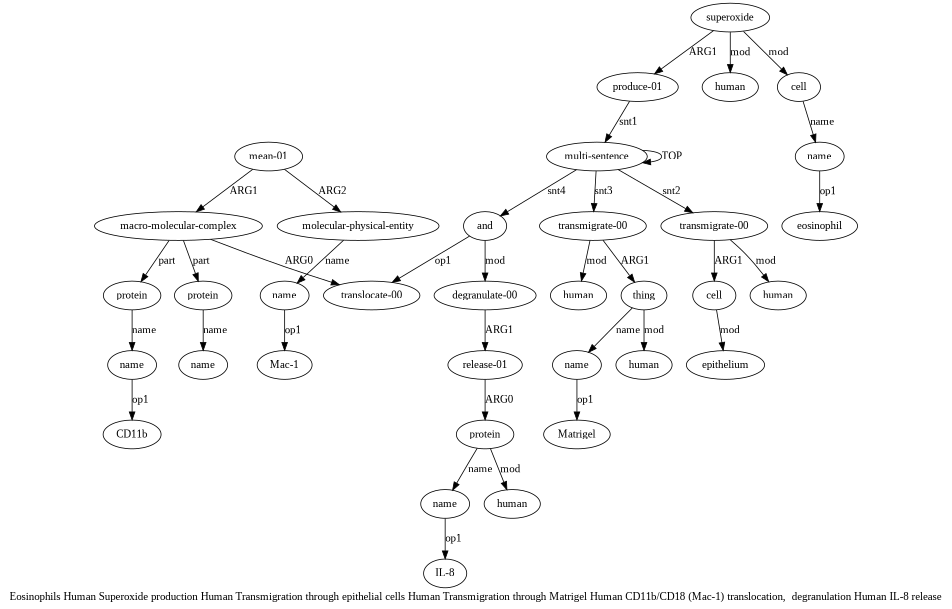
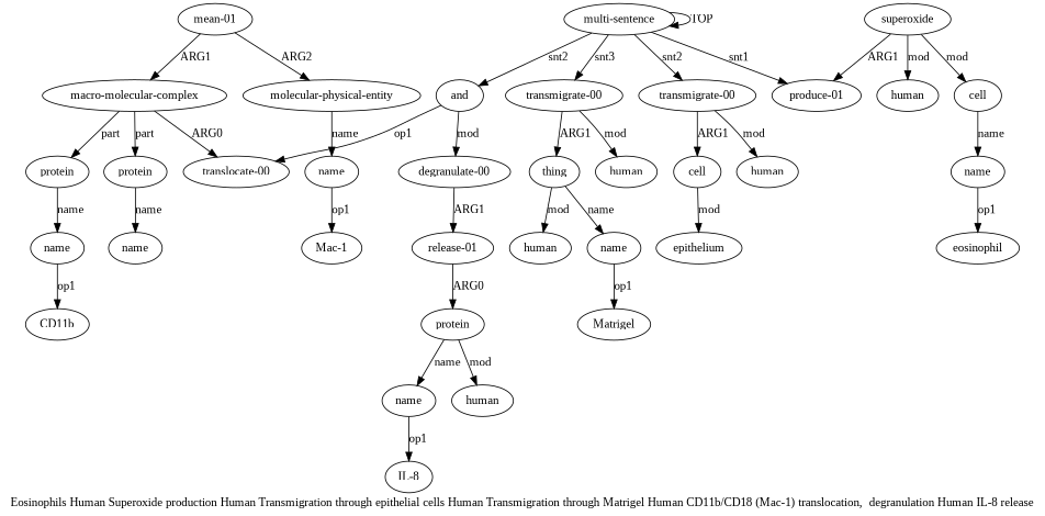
  digraph {
    fontname="Liberation Serif"
    label="Eosinophils Human Superoxide production Human Transmigration through epithelial cells Human Transmigration through Matrigel Human CD11b/CD18 (Mac-1) translocation,  degranulation Human IL-8 release"
    node [color=black fontname="Liberation Serif" gold_ind=-1 gold_label=name test_ind=-1 test_label=name]
    edge [color=black fontname="Liberation Serif" gold_label=mod test_label=mod]
    n1 [gold_ind=20 gold_label=protein label=protein test_ind=20 test_label=protein]
    n2 [gold_ind=21 label=name test_ind=21]
    n3 [gold_ind=22 gold_label="mean-01" label="mean-01" test_ind=22 test_label="mean-01"]
    n4 [gold_ind=23 gold_label="molecular-physical-entity" label="molecular-physical-entity" test_ind=23 test_label="molecular-physical-entity"]
    n5 [gold_ind=17 gold_label="macro-molecular-complex" label="macro-molecular-complex" test_ind=17 test_label="macro-molecular-complex"]
    n6 [gold_ind=24 label=name test_ind=24]
    n7 [gold_ind=18 gold_label=protein label=protein test_ind=18 test_label=protein]
    n8 [gold_ind=16 gold_label="translocate-00" label="translocate-00" test_ind=16 test_label="translocate-00"]
    n9 [gold_label="Mac-1" label="Mac-1" test_label="Mac-1"]
    n10 [gold_ind=19 label=name test_ind=19]
    n11 [gold_ind=25 gold_label="degranulate-00" label="degranulate-00" test_ind=25 test_label="degranulate-00"]
    n12 [gold_ind=26 gold_label="release-01" label="release-01" test_ind=26 test_label="release-01"]
    n13 [gold_ind=27 gold_label=protein label=protein test_ind=27 test_label=protein]
    n14 [gold_ind=28 label=name test_ind=28]
    n15 [gold_ind=29 gold_label=human label=human test_ind=29 test_label=human]
    n16 [gold_label="IL-8" label="IL-8" test_label="IL-8"]
    n17 [gold_label=eosinophil label=eosinophil test_label=eosinophil]
    n18 [gold_label=CD11b label=CD11b test_label=CD11b]
    n19 [gold_label=Matrigel label=Matrigel test_label=Matrigel]
    n20 [gold_ind=15 gold_label=and label=and test_ind=15 test_label=and]
    n21 [gold_ind=14 gold_label=human label=human test_ind=14 test_label=human]
    n22 [gold_ind=11 gold_label=thing label=thing test_ind=11 test_label=thing]
    n23 [gold_ind=13 gold_label=human label=human test_ind=13 test_label=human]
    n24 [gold_ind=12 label=name test_ind=12]
    n25 [gold_ind=10 gold_label="transmigrate-00" label="transmigrate-00" test_ind=10 test_label="transmigrate-00"]
    n26 [gold_ind=1 gold_label="produce-01" label="produce-01" test_ind=1 test_label="produce-01"]
    n27 [gold_ind=2 gold_label=superoxide label=superoxide test_ind=2 test_label=superoxide]
    n28 [gold_ind=3 gold_label=human label=human test_ind=3 test_label=human]
    n29 [gold_ind=4 gold_label=cell label=cell test_ind=4 test_label=cell]
    n30 [gold_ind=5 label=name test_ind=5]
    n31 [gold_ind=0 gold_label="multi-sentence" label="multi-sentence" test_ind=0 test_label="multi-sentence"]
    n32 [gold_ind=6 gold_label="transmigrate-00" label="transmigrate-00" test_ind=6 test_label="transmigrate-00"]
    n33 [gold_ind=7 gold_label=cell label=cell test_ind=7 test_label=cell]
    n34 [gold_ind=9 gold_label=human label=human test_ind=9 test_label=human]
    n35 [gold_ind=8 gold_label=epithelium label=epithelium test_ind=8 test_label=epithelium]
    n1 -> n2 [gold_label=name label=name test_label=name]
    n3 -> n4 [gold_label=ARG2 label=ARG2 test_label=ARG2]
    n3 -> n5 [gold_label=ARG1 label=ARG1 test_label=ARG1]
    n4 -> n6 [gold_label=name label=name test_label=name]
    n5 -> n1 [gold_label=part label=part test_label=part]
    n5 -> n7 [gold_label=part label=part test_label=part]
    n5 -> n8 [gold_label=ARG0 label=ARG0 test_label=ARG0]
    n6 -> n9 [gold_label=op1 label=op1 test_label=op1]
    n7 -> n10 [gold_label=name label=name test_label=name]
    n10 -> n18 [gold_label=op1 label=op1 test_label=op1]
    n11 -> n12 [gold_label=ARG1 label=ARG1 test_label=ARG1]
    n12 -> n13 [gold_label=ARG0 label=ARG0 test_label=ARG0]
    n13 -> n14 [gold_label=name label=name test_label=name]
    n13 -> n15 [label=mod]
    n14 -> n16 [gold_label=op1 label=op1 test_label=op1]
    n20 -> n8 [gold_label=op1 label=op1 test_label=op1]
    n20 -> n11 [gold_label=op2 label=mod test_label=op2]
    n22 -> n23 [label=mod]
    n22 -> n24 [gold_label=name label=name test_label=name]
    n24 -> n19 [gold_label=op1 label=op1 test_label=op1]
    n25 -> n21 [label=mod]
    n25 -> n22 [gold_label=ARG1 label=ARG1 test_label=ARG1]
    n27 -> n26 [gold_label=ARG1 label=ARG1 test_label=ARG1]
    n27 -> n28 [label=mod]
    n27 -> n29 [label=mod]
    n29 -> n30 [gold_label=name label=name test_label=name]
    n30 -> n17 [gold_label=op1 label=op1 test_label=op1]
-   n31 -> n20 [gold_label=snt4 label=snt4 test_label=snt4]
+   n31 -> n20 [gold_label=snt4 label=snt2 test_label=snt4]
    n31 -> n25 [gold_label=snt3 label=snt3 test_label=snt3]
-   n26 -> n31 [gold_label=snt1 label=snt1 test_label=snt1]
+   n31 -> n26 [gold_label=snt1 label=snt1 test_label=snt1]
    n31 -> n31 [gold_label=TOP label=TOP test_label=TOP]
    n31 -> n32 [gold_label=snt2 label=snt2 test_label=snt2]
    n32 -> n33 [gold_label=ARG1 label=ARG1 test_label=ARG1]
    n32 -> n34 [label=mod]
    n33 -> n35 [label=mod]
  }
